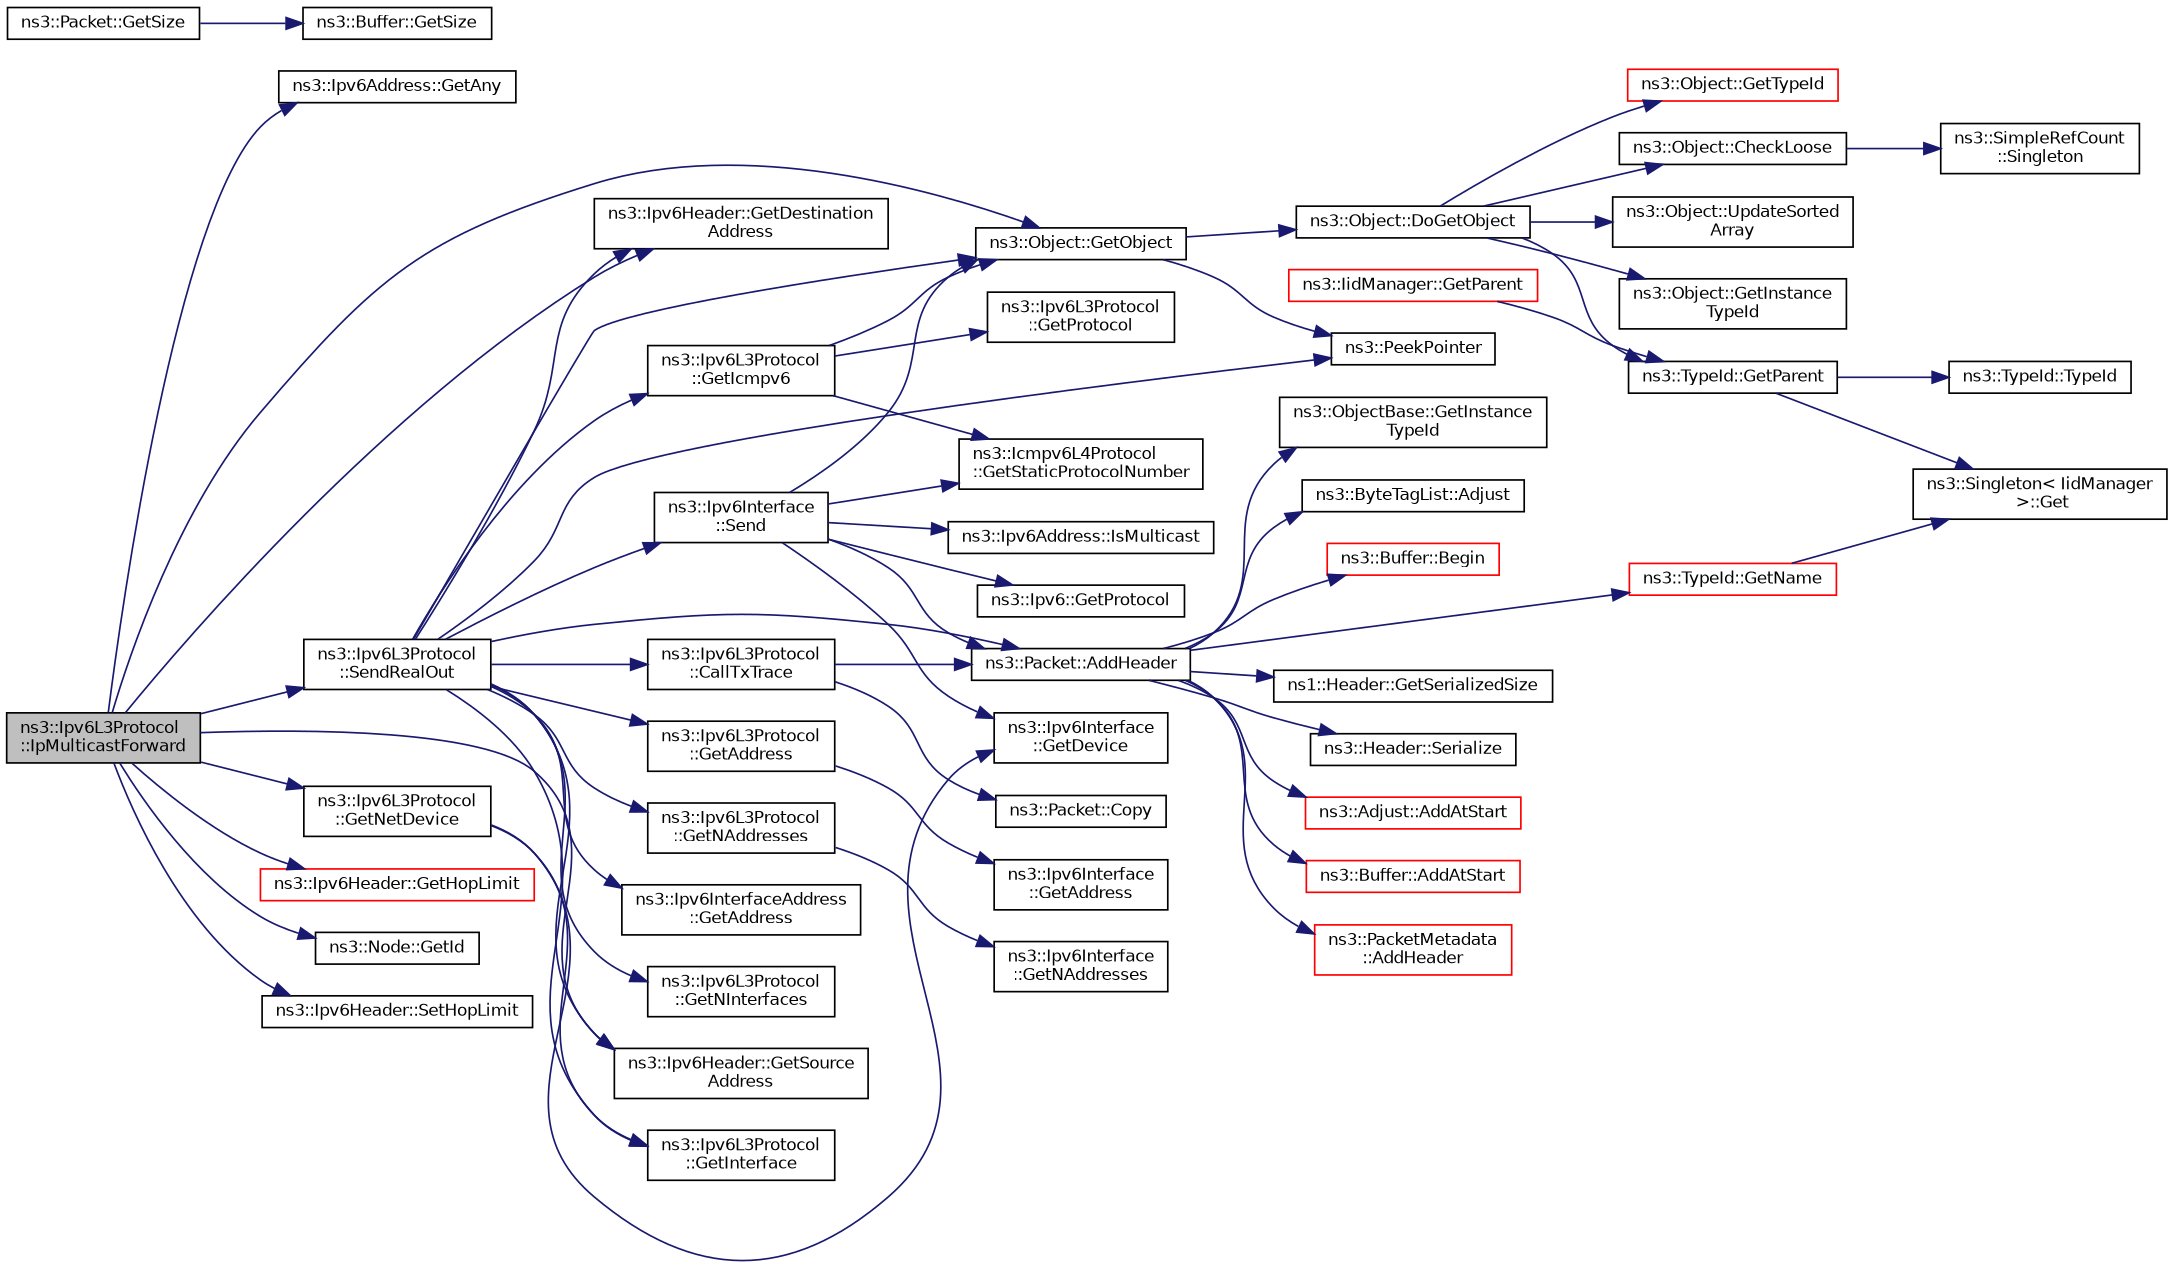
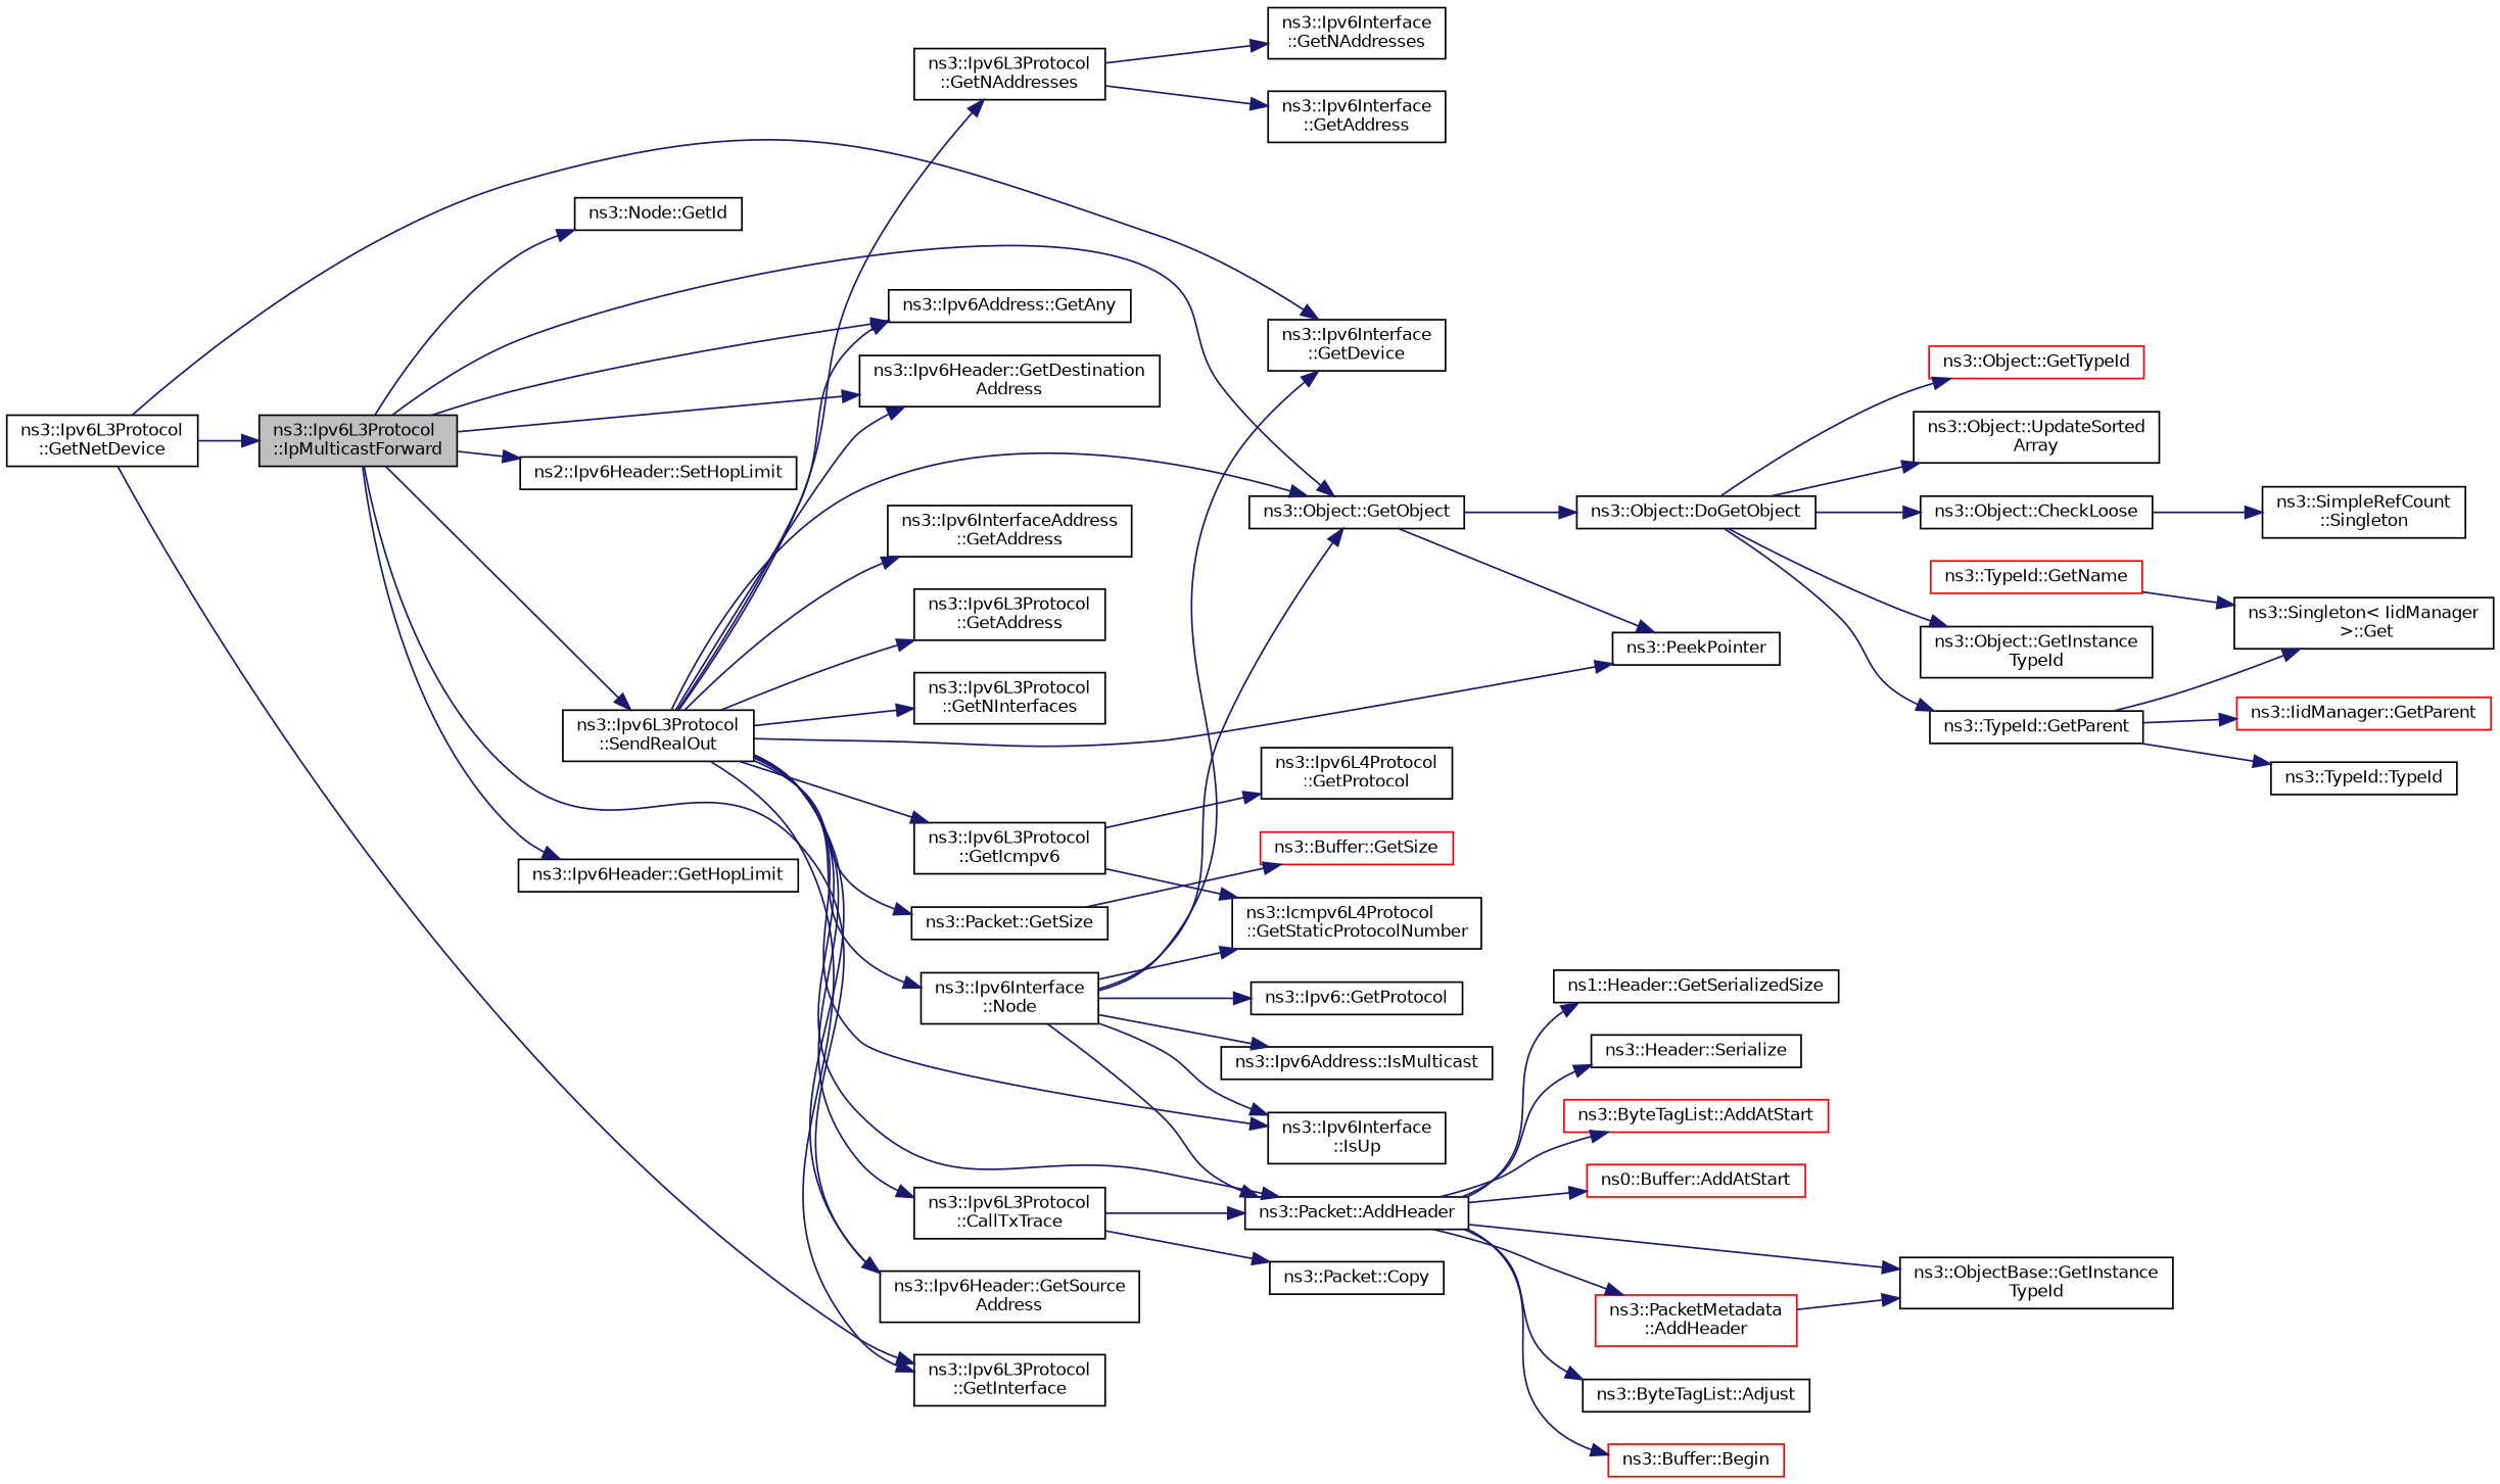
  digraph {
    rankdir=LR
    node [color=black fillcolor=white fontname=Helvetica fontsize=10 shape=record style=filled]
    edge [color=midnightblue fontname=Helvetica fontsize=10 labelfontname=Helvetica labelfontsize=10 style=solid]
    n1 [fillcolor=grey75 fontcolor=black height=0.2 label="ns3::Ipv6L3Protocol\l::IpMulticastForward" width=0.4]
    n2 [height=0.2 label="ns3::Ipv6Address::GetAny" width=0.4]
    n3 [height=0.2 label="ns3::Ipv6Header::GetDestination\lAddress" width=0.4]
-   n4 [color=red height=0.2 label="ns3::Ipv6Header::GetHopLimit" width=0.4]
+   n4 [height=0.2 label="ns3::Ipv6Header::GetHopLimit" width=0.4]
    n5 [height=0.2 label="ns3::Node::GetId" width=0.4]
    n6 [height=0.2 label="ns3::Ipv6L3Protocol\l::GetNetDevice" width=0.4]
    n7 [height=0.2 label="ns3::Object::GetObject" width=0.4]
    n8 [height=0.2 label="ns3::Ipv6Header::GetSource\lAddress" width=0.4]
    n9 [height=0.2 label="ns3::Ipv6L3Protocol\l::SendRealOut" width=0.4]
-   n10 [height=0.2 label="ns3::Ipv6Header::SetHopLimit" width=0.4]
+   n10 [height=0.2 label="ns2::Ipv6Header::SetHopLimit" width=0.4]
    n11 [height=0.2 label="ns3::Ipv6Interface\l::GetDevice" width=0.4]
    n12 [height=0.2 label="ns3::Ipv6L3Protocol\l::GetInterface" width=0.4]
    n13 [height=0.2 label="ns3::Object::DoGetObject" width=0.4]
    n14 [height=0.2 label="ns3::PeekPointer" width=0.4]
    n15 [height=0.2 label="ns3::Packet::AddHeader" width=0.4]
    n16 [height=0.2 label="ns3::Ipv6L3Protocol\l::CallTxTrace" width=0.4]
    n17 [height=0.2 label="ns3::Ipv6InterfaceAddress\l::GetAddress" width=0.4]
    n18 [height=0.2 label="ns3::Ipv6L3Protocol\l::GetAddress" width=0.4]
    n19 [height=0.2 label="ns3::Ipv6L3Protocol\l::GetIcmpv6" width=0.4]
    n20 [height=0.2 label="ns3::Ipv6L3Protocol\l::GetNAddresses" width=0.4]
    n21 [height=0.2 label="ns3::Ipv6L3Protocol\l::GetNInterfaces" width=0.4]
    n22 [height=0.2 label="ns3::Packet::GetSize" width=0.4]
-   n24 [height=0.2 label="ns3::Ipv6Interface\l::Send" width=0.4]
+   n23 [height=0.2 label="ns3::Ipv6Interface\l::IsUp" width=0.4]
+   n24 [height=0.2 label="ns3::Ipv6Interface\l::Node" width=0.4]
    n25 [height=0.2 label="ns3::Object::CheckLoose" width=0.4]
    n26 [height=0.2 label="ns3::Object::GetInstance\lTypeId" width=0.4]
    n27 [height=0.2 label="ns3::TypeId::GetParent" width=0.4]
    n28 [color=red height=0.2 label="ns3::Object::GetTypeId" width=0.4]
    n29 [height=0.2 label="ns3::Object::UpdateSorted\lArray" width=0.4]
    n30 [height=0.2 label="ns3::SimpleRefCount\l::Singleton" width=0.4]
    n31 [height=0.2 label="ns3::TypeId::TypeId" width=0.4]
    n32 [height=0.2 label="ns3::Singleton\< IidManager\l \>::Get" width=0.4]
    n33 [color=red height=0.2 label="ns3::IidManager::GetParent" width=0.4]
-   n34 [color=red height=0.2 label="ns3::Adjust::AddAtStart" width=0.4]
-   n35 [color=red height=0.2 label="ns3::Buffer::AddAtStart" width=0.4]
+   n34 [color=red height=0.2 label="ns3::ByteTagList::AddAtStart" width=0.4]
+   n35 [color=red height=0.2 label="ns0::Buffer::AddAtStart" width=0.4]
    n36 [color=red height=0.2 label="ns3::PacketMetadata\l::AddHeader" width=0.4]
    n37 [height=0.2 label="ns3::ObjectBase::GetInstance\lTypeId" width=0.4]
    n38 [height=0.2 label="ns3::ByteTagList::Adjust" width=0.4]
    n39 [color=red height=0.2 label="ns3::Buffer::Begin" width=0.4]
    n40 [color=red height=0.2 label="ns3::TypeId::GetName" width=0.4]
    n41 [height=0.2 label="ns1::Header::GetSerializedSize" width=0.4]
    n42 [height=0.2 label="ns3::Header::Serialize" width=0.4]
    n43 [height=0.2 label="ns3::Packet::Copy" width=0.4]
    n44 [height=0.2 label="ns3::Ipv6Interface\l::GetAddress" width=0.4]
-   n45 [height=0.2 label="ns3::Ipv6L3Protocol\l::GetProtocol" width=0.4]
+   n45 [height=0.2 label="ns3::Ipv6L4Protocol\l::GetProtocol" width=0.4]
    n46 [height=0.2 label="ns3::Icmpv6L4Protocol\l::GetStaticProtocolNumber" width=0.4]
    n47 [height=0.2 label="ns3::Ipv6Interface\l::GetNAddresses" width=0.4]
-   n48 [height=0.2 label="ns3::Buffer::GetSize" width=0.4]
+   n48 [color=red height=0.2 label="ns3::Buffer::GetSize" width=0.4]
    n49 [height=0.2 label="ns3::Ipv6::GetProtocol" width=0.4]
    n50 [height=0.2 label="ns3::Ipv6Address::IsMulticast" width=0.4]
    n1 -> n2
    n1 -> n3
    n1 -> n4
    n1 -> n5
-   n1 -> n6
+   n6 -> n1
    n1 -> n7
    n1 -> n8
    n1 -> n9
    n1 -> n10
    n6 -> n11
    n6 -> n12
    n7 -> n13
    n7 -> n14
+   n9 -> n2
    n9 -> n3
    n9 -> n7
    n9 -> n8
    n9 -> n12
    n9 -> n14
    n9 -> n15
    n9 -> n16
    n9 -> n17
    n9 -> n18
    n9 -> n19
    n9 -> n20
    n9 -> n21
+   n9 -> n22
+   n9 -> n23
    n9 -> n24
    n13 -> n25
    n13 -> n26
    n13 -> n27
    n13 -> n28
    n13 -> n29
    n15 -> n34
    n15 -> n35
    n15 -> n36
    n15 -> n37
    n15 -> n38
    n15 -> n39
-   n15 -> n40
    n15 -> n41
    n15 -> n42
    n16 -> n15
    n16 -> n43
-   n18 -> n44
-   n19 -> n7
+   n20 -> n44
    n19 -> n45
    n19 -> n46
    n20 -> n47
    n22 -> n48
    n24 -> n7
    n24 -> n11
    n24 -> n15
+   n24 -> n23
    n24 -> n46
    n24 -> n49
    n24 -> n50
    n25 -> n30
    n27 -> n31
    n27 -> n32
-   n33 -> n27
+   n27 -> n33
+   n36 -> n37
    n40 -> n32
  }
